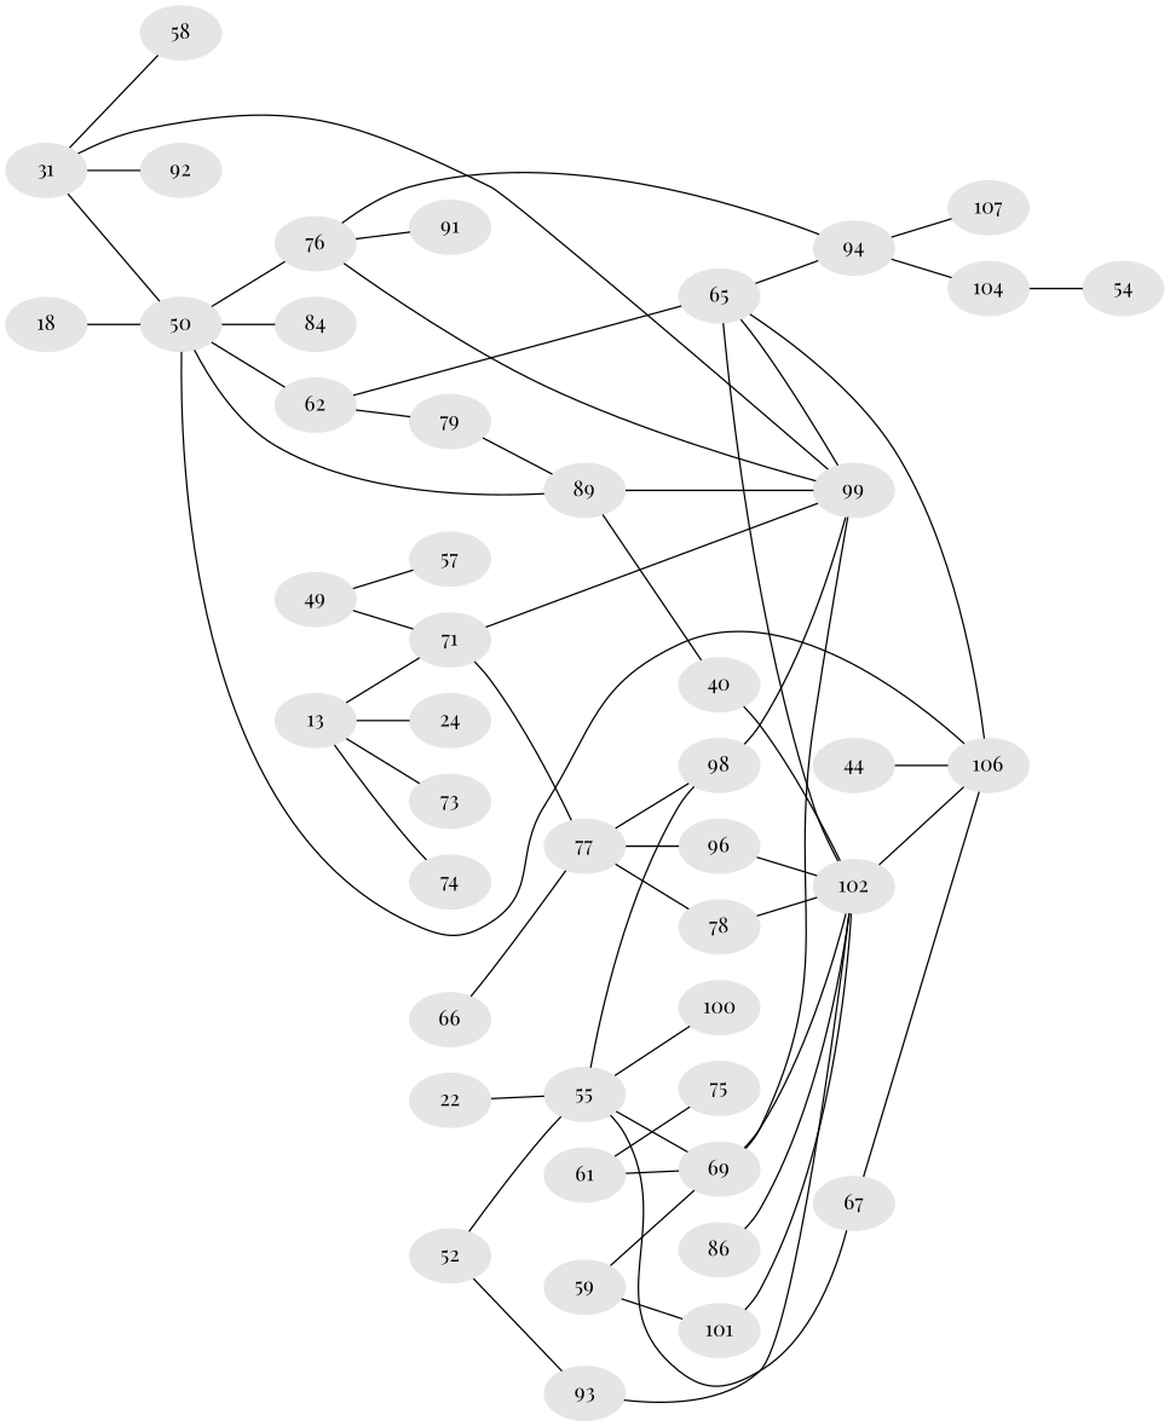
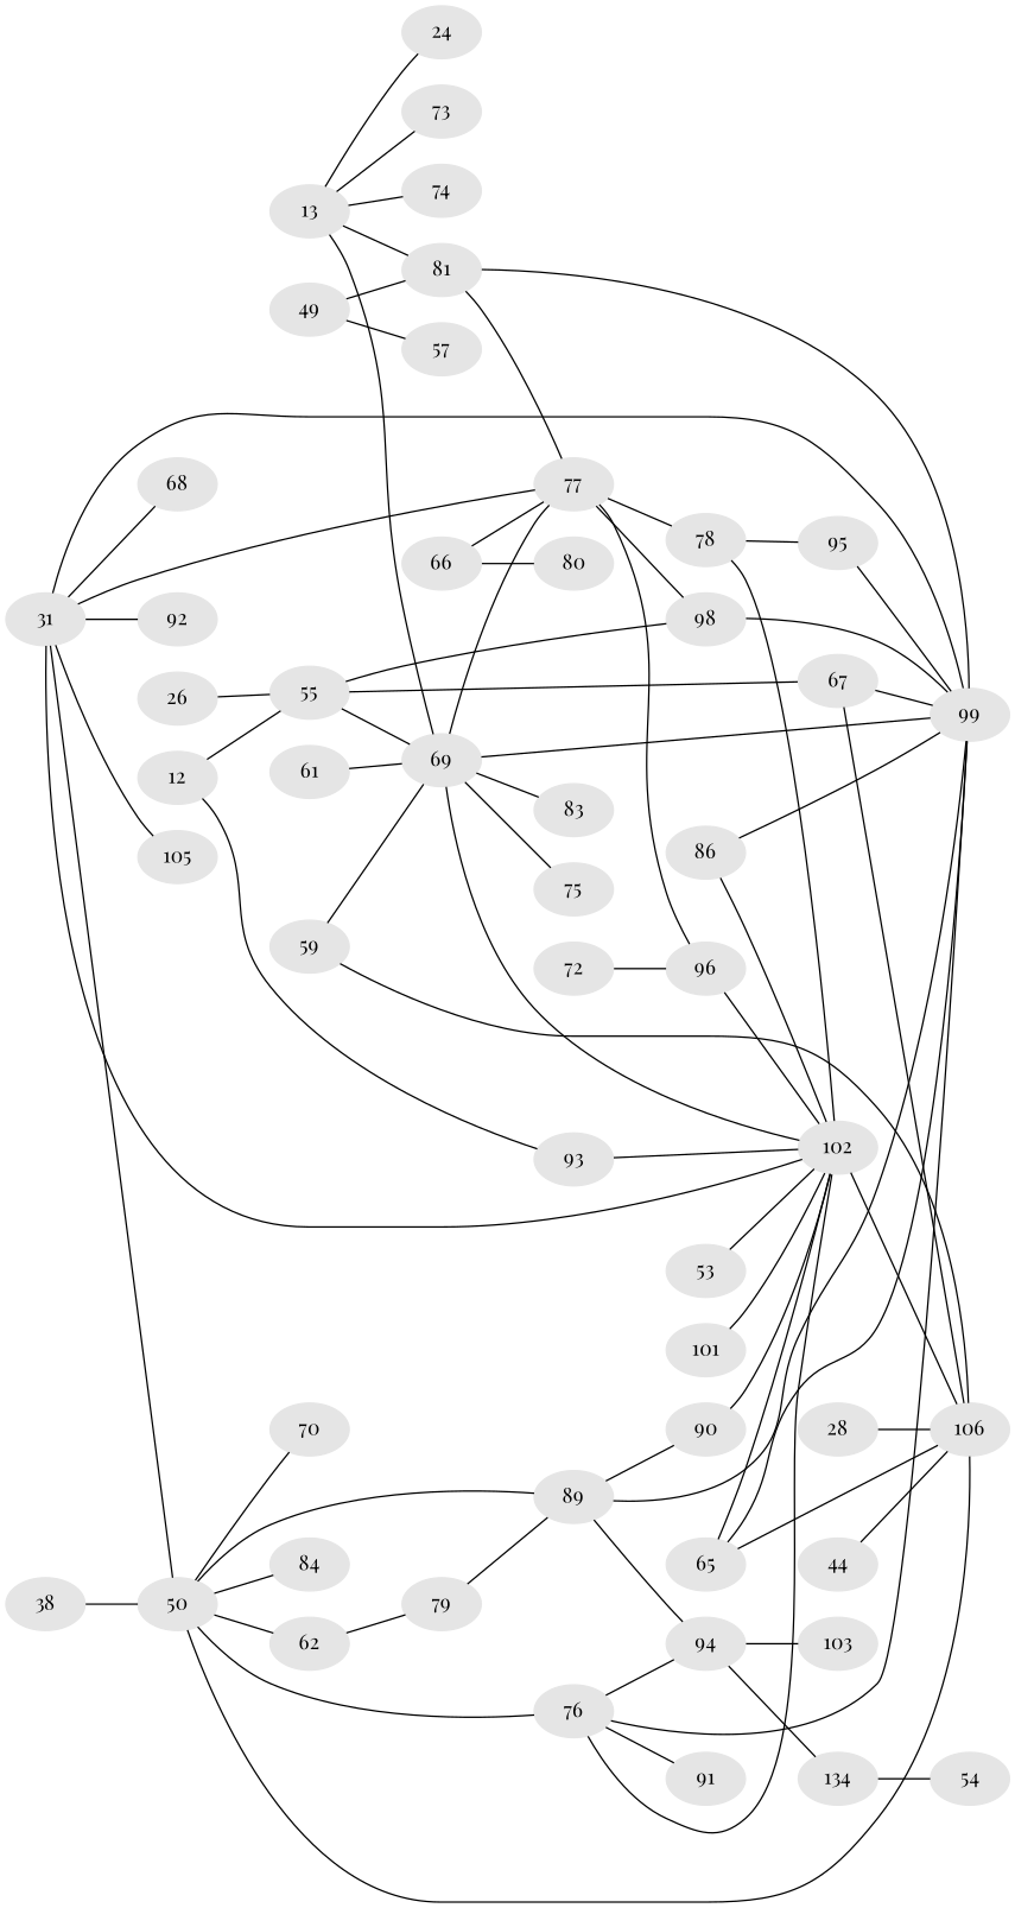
  graph {
    fontname="Playfair Display"
    rankdir=LR
    node [color=gray90 fontname="Playfair Display" style=filled]
    edge [fontname="Playfair Display"]
    13
    24
    69 [super="+9+17+37"]
-   71 [super="+22"]
+   71 [super="+22" label=81]
    73
    74
    77 [super="+29+45+64+46"]
    99 [super="+43+60+81+56+87"]
    102 [super="+12+63+89+4"]
    75
+   83
    55 [super="+36+41"]
    67 [super="+16+27"]
    98 [super="+88+97"]
-   100
-   26 [label=22]
+   26
    106 [super="+8+14+47"]
+   28
    50 [super="+6+21"]
    62
+   70
    76 [super="+30"]
    n23 [label=89 super="+19"]
    84
    31
-   58
+   58 [label=68]
    92 [super="+85"]
+   105
    96 [super="+20+68"]
    78 [super="+51"]
-   38 [label=18]
+   38
    44
    49
    57
    65 [super="+33"]
    79
    94
    91
-   90 [super="+35" label=40]
-   52
+   90 [super="+35"]
+   52 [label=12]
    93
+   53
    59
    61
-   103 [label=107]
-   104
+   103
+   104 [label=134]
    66
+   80
+   72
+   95
    86
    54
    101
    13 -- 24
+   13 -- 69
    13 -- 71 [weight=2]
    13 -- 73
    13 -- 74
+   69 -- 77
    69 -- 99
    69 -- 102
-   61 -- 75
+   69 -- 75
+   69 -- 83
    71 -- 77
    71 -- 99
    77 -- 98
    77 -- 96 [weight=2]
    77 -- 78
    102 -- 106 [weight=2]
    55 -- 69 [weight=2]
    55 -- 67
    55 -- 98 [weight=2]
-   55 -- 100
+   67 -- 99
    67 -- 106
    98 -- 99
    26 -- 55
+   28 -- 106
    50 -- 106
    50 -- 62
+   50 -- 70
    50 -- 76 [weight=2]
    50 -- n23
    50 -- 84
-   62 -- 65
    62 -- 79
    76 -- 99
+   76 -- 102
    76 -- 94
    76 -- 91
    n23 -- 99
    n23 -- 90 [weight=2]
+   31 -- 77
    31 -- 99
+   31 -- 102
    31 -- 50
    31 -- 58
    31 -- 92 [weight=2]
+   31 -- 105
    96 -- 102 [weight=3]
    78 -- 102 [weight=3]
+   78 -- 95
    38 -- 50
    44 -- 106
    49 -- 71
    49 -- 57
    65 -- 99
    65 -- 102
    65 -- 106 [weight=2]
-   65 -- 94
+   n23 -- 94
    79 -- n23
    94 -- 103
    94 -- 104
    90 -- 102
    52 -- 55
    52 -- 93
    93 -- 102
+   53 -- 102
    59 -- 69
-   59 -- 101
+   59 -- 106
    61 -- 69
    104 -- 54
    66 -- 77
+   66 -- 80
+   72 -- 96
+   95 -- 99
+   86 -- 99
    86 -- 102
    101 -- 102
  }
